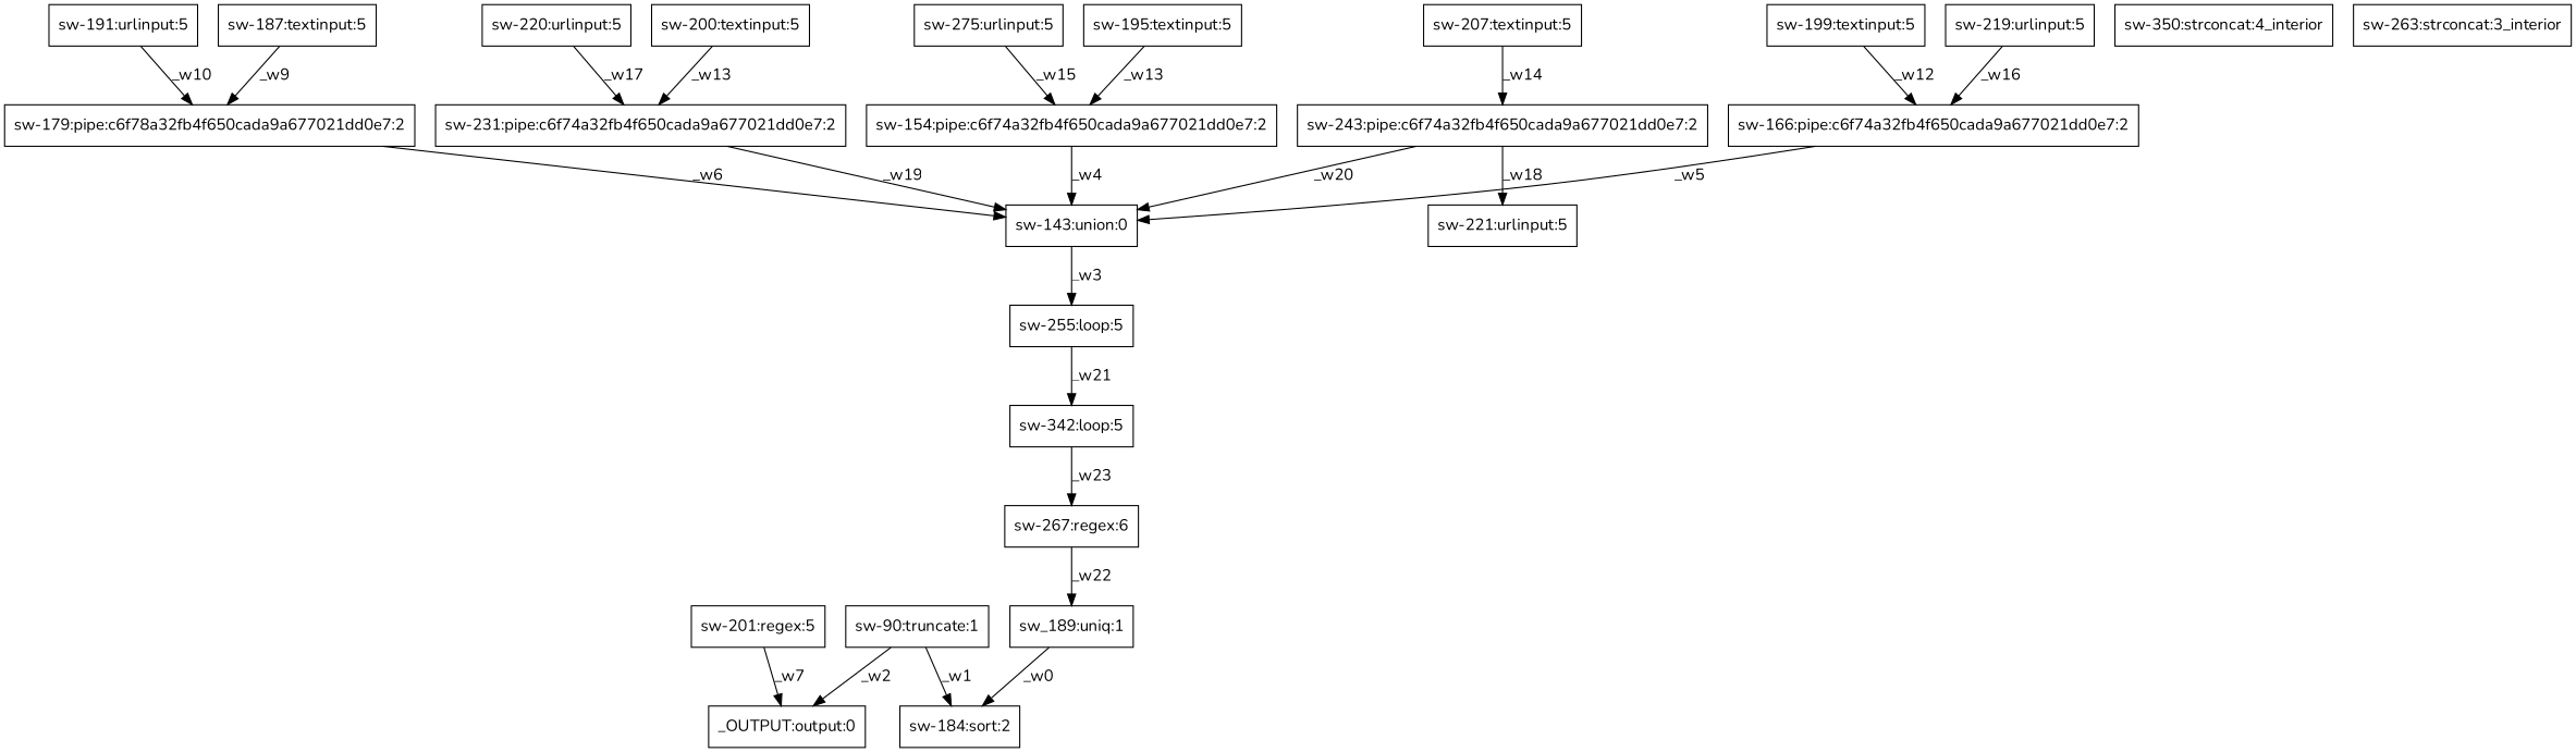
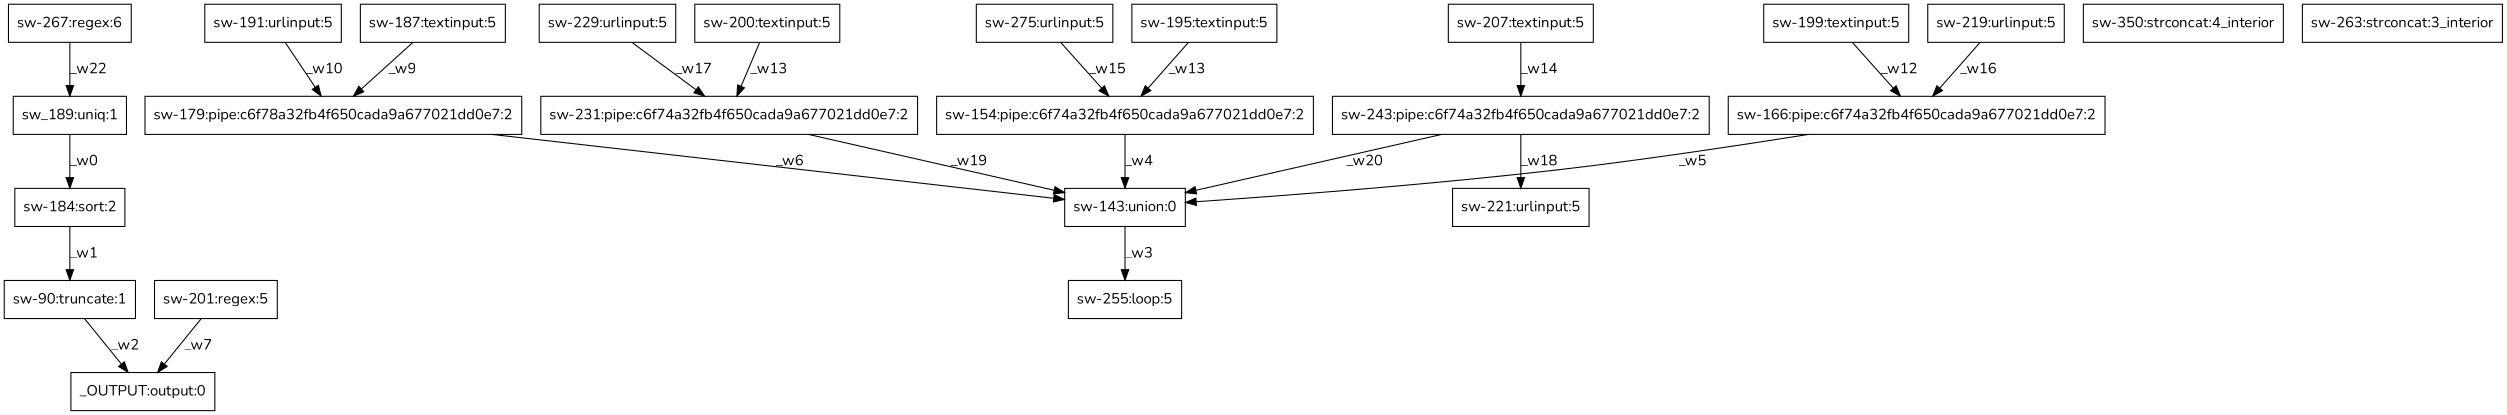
  digraph {
    fontname=Nunito
    node [fontname=Nunito shape=box]
    edge [fontname=Nunito]
    n1 [label="_OUTPUT:output:0"]
    n2 [label="sw-179:pipe:c6f78a32fb4f650cada9a677021dd0e7:2"]
    n3 [label="sw-143:union:0"]
    n4 [label="sw-255:loop:5"]
-   n5 [label="sw-342:loop:5"]
    n6 [label="sw-267:regex:6"]
    n7 [label="sw_189:uniq:1"]
    n8 [label="sw-184:sort:2"]
    n9 [label="sw-200:textinput:5"]
    n10 [label="sw-231:pipe:c6f74a32fb4f650cada9a677021dd0e7:2"]
    n11 [label="sw-90:truncate:1"]
    n12 [label="sw-195:textinput:5"]
    n13 [label="sw-154:pipe:c6f74a32fb4f650cada9a677021dd0e7:2"]
-   n14 [label="sw-220:urlinput:5"]
+   n14 [label="sw-229:urlinput:5"]
    n15 [label="sw-350:strconcat:4_interior"]
    n16 [label="sw-275:urlinput:5"]
    n17 [label="sw-187:textinput:5"]
    n18 [label="sw-207:textinput:5"]
    n19 [label="sw-243:pipe:c6f74a32fb4f650cada9a677021dd0e7:2"]
    n20 [label="sw-221:urlinput:5"]
    n21 [label="sw-219:urlinput:5"]
    n22 [label="sw-166:pipe:c6f74a32fb4f650cada9a677021dd0e7:2"]
    n23 [label="sw-263:strconcat:3_interior"]
    n24 [label="sw-191:urlinput:5"]
    n25 [label="sw-201:regex:5"]
    n26 [label="sw-199:textinput:5"]
    n2 -> n3 [label=_w6]
    n3 -> n4 [label=_w3]
-   n4 -> n5 [label=_w21]
-   n5 -> n6 [label=_w23]
    n6 -> n7 [label=_w22]
    n7 -> n8 [label=_w0]
-   n11 -> n8 [label=_w1]
+   n8 -> n11 [label=_w1]
    n9 -> n10 [label=_w13]
    n10 -> n3 [label=_w19]
    n11 -> n1 [label=_w2]
    n12 -> n13 [label=_w13]
    n13 -> n3 [label=_w4]
    n14 -> n10 [label=_w17]
    n16 -> n13 [label=_w15]
    n17 -> n2 [label=_w9]
    n18 -> n19 [label=_w14]
    n19 -> n3 [label=_w20]
    n19 -> n20 [label=_w18]
    n21 -> n22 [label=_w16]
    n22 -> n3 [label=_w5]
    n24 -> n2 [label=_w10]
    n25 -> n1 [label=_w7]
    n26 -> n22 [label=_w12]
  }
